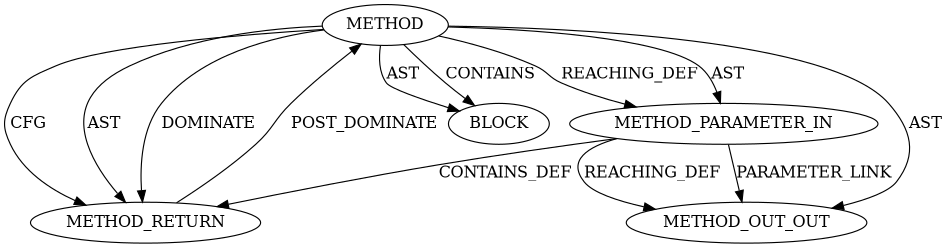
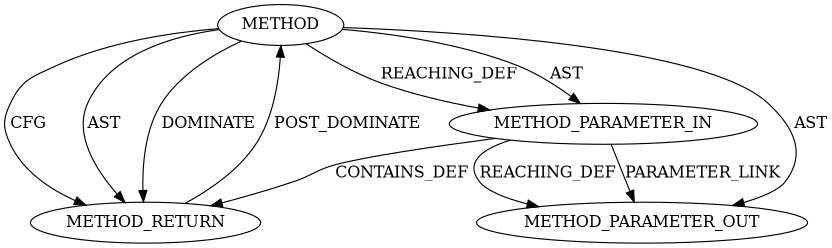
  digraph {
    node [CODE="<empty>" ORDER=1 EVALUATION_STRATEGY=BY_VALUE TYPE_FULL_NAME=ANY]
    n1 [AST_PARENT_FULL_NAME="<global>" AST_PARENT_TYPE=NAMESPACE_BLOCK FILENAME="<empty>" FULL_NAME=get_unaligned_le32 IS_EXTERNAL=true NAME=get_unaligned_le32 ORDER=0 label=METHOD EVALUATION_STRATEGY="" TYPE_FULL_NAME=""]
    n2 [CODE=RET ORDER=2 label=METHOD_RETURN]
-   n3 [CODE=p1 INDEX=1 IS_VARIADIC=false NAME=p1 label=METHOD_OUT_OUT]
-   n4 [ARGUMENT_INDEX=1 label=BLOCK EVALUATION_STRATEGY=""]
+   n3 [CODE=p1 INDEX=1 IS_VARIADIC=false NAME=p1 label=METHOD_PARAMETER_OUT]
    n5 [CODE=p1 INDEX=1 IS_VARIADIC=false NAME=p1 label=METHOD_PARAMETER_IN]
    n1 -> n2 [label=CFG]
    n1 -> n2 [label=AST]
    n1 -> n2 [label=DOMINATE]
    n1 -> n3 [label=AST]
-   n1 -> n4 [label=AST]
-   n1 -> n4 [label=CONTAINS]
    n1 -> n5 [label=REACHING_DEF]
    n1 -> n5 [label=AST]
    n2 -> n1 [label=POST_DOMINATE]
    n5 -> n2 [VARIABLE=p1 label=CONTAINS_DEF]
    n5 -> n3 [VARIABLE=p1 label=REACHING_DEF]
    n5 -> n3 [label=PARAMETER_LINK]
  }
